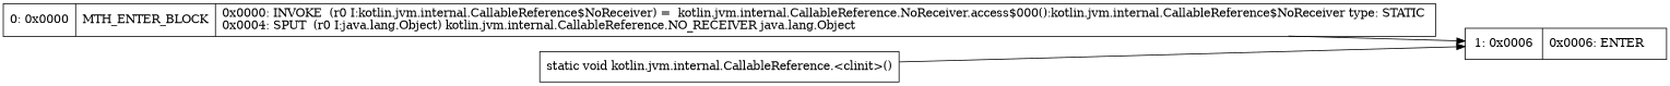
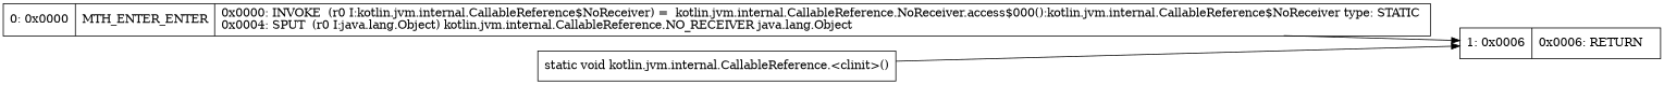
  digraph {
    rankdir=LR
    node [shape=record]
-   n1 [label="{0\:\ 0x0000|MTH_ENTER_BLOCK\l|0x0000: INVOKE  (r0 I:kotlin.jvm.internal.CallableReference$NoReceiver) =  kotlin.jvm.internal.CallableReference.NoReceiver.access$000():kotlin.jvm.internal.CallableReference$NoReceiver type: STATIC \l0x0004: SPUT  (r0 I:java.lang.Object) kotlin.jvm.internal.CallableReference.NO_RECEIVER java.lang.Object \l}"]
-   n2 [label="{1\:\ 0x0006|0x0006: ENTER   \l}"]
+   n1 [label="{0\:\ 0x0000|MTH_ENTER_ENTER\l|0x0000: INVOKE  (r0 I:kotlin.jvm.internal.CallableReference$NoReceiver) =  kotlin.jvm.internal.CallableReference.NoReceiver.access$000():kotlin.jvm.internal.CallableReference$NoReceiver type: STATIC \l0x0004: SPUT  (r0 I:java.lang.Object) kotlin.jvm.internal.CallableReference.NO_RECEIVER java.lang.Object \l}"]
+   n2 [label="{1\:\ 0x0006|0x0006: RETURN   \l}"]
    n3 [label="{static void kotlin.jvm.internal.CallableReference.\<clinit\>() }"]
    n1 -> n2
    n3 -> n2
  }
